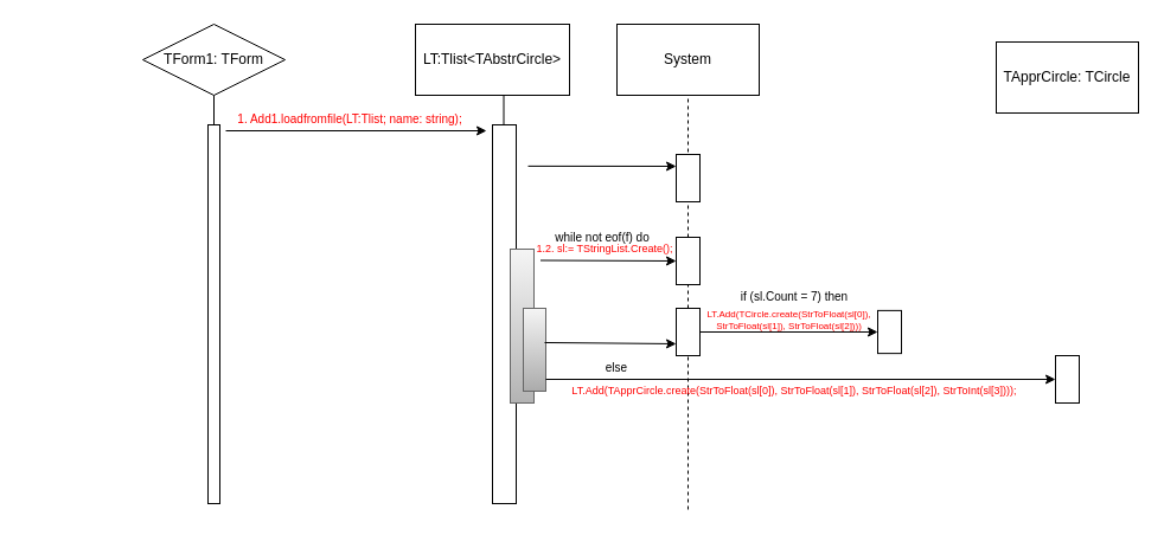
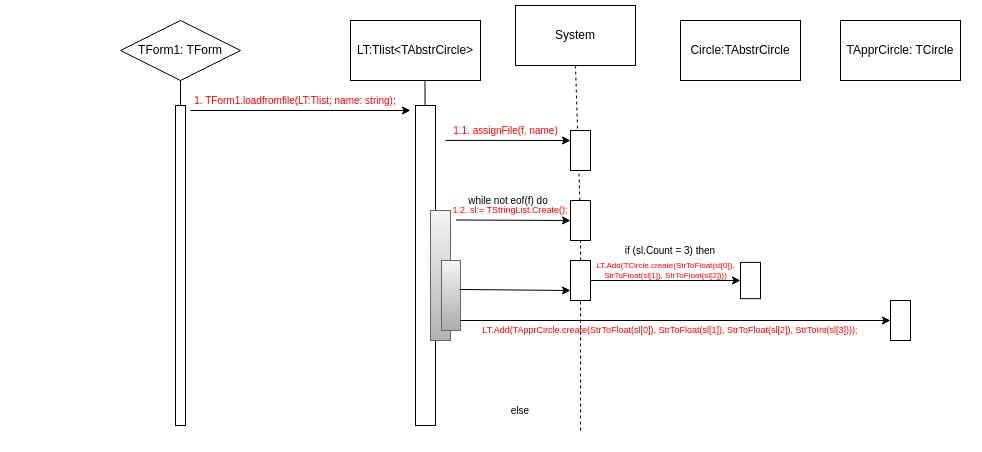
  <mxCell id="0" />
  <mxCell id="1" parent="0" />
  <mxCell id="2" value="TForm1: TForm" style="rhombus;whiteSpace=wrap;html=1;" parent="1" vertex="1"><mxGeometry x="120" y="20" width="120" height="60" as="geometry" /></mxCell>
- <mxCell id="4" value="TApprCircle: TCircle" style="rounded=0;whiteSpace=wrap;html=1;" parent="1" vertex="1"><mxGeometry x="840" y="35" width="120" height="60" as="geometry" /></mxCell>
+ <mxCell id="3" value="Circle:TAbstrCircle" style="rounded=0;whiteSpace=wrap;html=1;" parent="1" vertex="1"><mxGeometry x="680" y="20" width="120" height="60" as="geometry" /></mxCell>
+ <mxCell id="4" value="TApprCircle: TCircle" style="rounded=0;whiteSpace=wrap;html=1;" parent="1" vertex="1"><mxGeometry x="840" y="20" width="120" height="60" as="geometry" /></mxCell>
  <mxCell id="5" value="LT:Tlist&amp;lt;TAbstrCircle&amp;gt;" style="rounded=0;whiteSpace=wrap;html=1;" parent="1" vertex="1"><mxGeometry x="350" y="20" width="130" height="60" as="geometry" /></mxCell>
  <mxCell id="6" value="" style="rounded=0;whiteSpace=wrap;html=1;rotation=90;" parent="1" vertex="1"><mxGeometry x="20" y="260" width="320" height="10" as="geometry" /></mxCell>
  <mxCell id="7" value="" style="endArrow=none;html=1;entryX=0.5;entryY=1;entryDx=0;entryDy=0;" parent="1" target="2" edge="1"><mxGeometry width="50" height="50" relative="1" as="geometry"><mxPoint x="180" y="105" as="sourcePoint" /><mxPoint x="205" y="70" as="targetPoint" /></mxGeometry></mxCell>
- <mxCell id="8" value="System" style="rounded=0;whiteSpace=wrap;html=1;" parent="1" vertex="1"><mxGeometry x="520" y="20" width="120" height="60" as="geometry" /></mxCell>
+ <mxCell id="8" value="System" style="rounded=0;whiteSpace=wrap;html=1;" parent="1" vertex="1"><mxGeometry x="515" y="5" width="120" height="60" as="geometry" /></mxCell>
  <mxCell id="9" value="" style="rounded=0;whiteSpace=wrap;html=1;rotation=90;" parent="1" vertex="1"><mxGeometry x="265" y="255" width="320" height="20" as="geometry" /></mxCell>
  <mxCell id="10" value="" style="endArrow=none;html=1;" parent="1" edge="1"><mxGeometry width="50" height="50" relative="1" as="geometry"><mxPoint x="424.5" y="105" as="sourcePoint" /><mxPoint x="424.5" y="80" as="targetPoint" /></mxGeometry></mxCell>
  <mxCell id="11" value="" style="endArrow=classic;html=1;" parent="1" edge="1"><mxGeometry width="50" height="50" relative="1" as="geometry"><mxPoint x="190" y="110" as="sourcePoint" /><mxPoint x="410" y="110" as="targetPoint" /></mxGeometry></mxCell>
- <mxCell id="12" value="1. Add1.loadfromfile(LT:Tlist; name: string);" style="text;html=1;align=center;verticalAlign=middle;whiteSpace=wrap;rounded=0;fontColor=#FF0000;fontSize=10;" parent="1" vertex="1"><mxGeometry x="190" y="90" width="210" height="20" as="geometry" /></mxCell>
+ <mxCell id="12" value="1. TForm1.loadfromfile(LT:Tlist; name: string);" style="text;html=1;align=center;verticalAlign=middle;whiteSpace=wrap;rounded=0;fontColor=#FF0000;fontSize=10;" parent="1" vertex="1"><mxGeometry x="190" y="90" width="210" height="20" as="geometry" /></mxCell>
  <mxCell id="13" value="" style="endArrow=none;dashed=1;html=1;entryX=0.5;entryY=1;entryDx=0;entryDy=0;startArrow=none;" parent="1" source="15" target="8" edge="1"><mxGeometry width="50" height="50" relative="1" as="geometry"><mxPoint x="580" y="430" as="sourcePoint" /><mxPoint x="870" y="110" as="targetPoint" /></mxGeometry></mxCell>
  <mxCell id="14" value="" style="rounded=0;whiteSpace=wrap;html=1;" parent="1" vertex="1"><mxGeometry x="570" y="130" width="20" height="40" as="geometry" /></mxCell>
  <mxCell id="15" value="" style="rounded=0;whiteSpace=wrap;html=1;rotation=90;" parent="1" vertex="1"><mxGeometry x="560" y="210" width="40" height="20" as="geometry" /></mxCell>
  <mxCell id="16" value="" style="endArrow=none;dashed=1;html=1;startArrow=none;" parent="1" source="29" edge="1"><mxGeometry width="50" height="50" relative="1" as="geometry"><mxPoint x="580" y="430" as="sourcePoint" /><mxPoint x="580" y="240" as="targetPoint" /></mxGeometry></mxCell>
  <mxCell id="17" value="" style="endArrow=classic;html=1;exitX=0.109;exitY=-0.5;exitDx=0;exitDy=0;exitPerimeter=0;entryX=0;entryY=0.25;entryDx=0;entryDy=0;" parent="1" source="9" target="14" edge="1"><mxGeometry width="50" height="50" relative="1" as="geometry"><mxPoint x="510" y="270" as="sourcePoint" /><mxPoint x="560" y="220" as="targetPoint" /></mxGeometry></mxCell>
+ <mxCell id="18" value="1.1. assignFile(f, name)" style="text;html=1;strokeColor=none;fillColor=none;align=center;verticalAlign=middle;whiteSpace=wrap;rounded=0;fontColor=#FF0000;fontSize=10;" parent="1" vertex="1"><mxGeometry x="441" y="120" width="129" height="20" as="geometry" /></mxCell>
  <mxCell id="19" value="" style="endArrow=classic;html=1;fontSize=10;fontColor=#FF0000;entryX=0.5;entryY=1;entryDx=0;entryDy=0;" parent="1" target="15" edge="1"><mxGeometry width="50" height="50" relative="1" as="geometry"><mxPoint x="455.5" y="219.5" as="sourcePoint" /><mxPoint x="555.5" y="219.5" as="targetPoint" /></mxGeometry></mxCell>
  <mxCell id="20" value="" style="rounded=0;whiteSpace=wrap;html=1;fontSize=10;strokeColor=#666666;gradientColor=#b3b3b3;fillColor=#f5f5f5;" parent="1" vertex="1"><mxGeometry x="430" y="210" width="20" height="130" as="geometry" /></mxCell>
  <mxCell id="21" value="&lt;font color=&quot;#000000&quot;&gt;while not eof(f) do&lt;/font&gt;" style="text;html=1;strokeColor=none;fillColor=none;align=center;verticalAlign=middle;whiteSpace=wrap;rounded=0;fontSize=10;fontColor=#FF0000;" parent="1" vertex="1"><mxGeometry x="454.5" y="190" width="105.5" height="20" as="geometry" /></mxCell>
  <mxCell id="22" value="" style="rounded=0;whiteSpace=wrap;html=1;fontSize=10;fillColor=#f5f5f5;strokeColor=#666666;gradientColor=#ABABAB;" parent="1" vertex="1"><mxGeometry x="441" y="260" width="19" height="70" as="geometry" /></mxCell>
- <mxCell id="23" value="if (sl.Count = 7) then" style="text;html=1;strokeColor=none;fillColor=none;align=center;verticalAlign=middle;whiteSpace=wrap;rounded=0;fontSize=10;" parent="1" vertex="1"><mxGeometry x="620" y="245" width="100" height="10" as="geometry" /></mxCell>
+ <mxCell id="23" value="if (sl.Count = 3) then" style="text;html=1;strokeColor=none;fillColor=none;align=center;verticalAlign=middle;whiteSpace=wrap;rounded=0;fontSize=10;" parent="1" vertex="1"><mxGeometry x="620" y="245" width="100" height="10" as="geometry" /></mxCell>
  <mxCell id="24" value="" style="endArrow=classic;html=1;fontSize=10;fontColor=#000000;entryX=0.75;entryY=1;entryDx=0;entryDy=0;exitX=0.947;exitY=0.414;exitDx=0;exitDy=0;exitPerimeter=0;" parent="1" source="22" target="29" edge="1"><mxGeometry width="50" height="50" relative="1" as="geometry"><mxPoint x="464" y="310" as="sourcePoint" /><mxPoint x="560" y="220" as="targetPoint" /></mxGeometry></mxCell>
  <mxCell id="25" value="" style="rounded=0;whiteSpace=wrap;html=1;fontSize=10;" parent="1" vertex="1"><mxGeometry x="740" y="261.88" width="20" height="36.25" as="geometry" /></mxCell>
  <mxCell id="26" value="" style="endArrow=classic;html=1;fontSize=10;fontColor=#000000;entryX=0;entryY=0.5;entryDx=0;entryDy=0;exitX=0.5;exitY=0;exitDx=0;exitDy=0;startArrow=none;" parent="1" source="29" target="25" edge="1"><mxGeometry width="50" height="50" relative="1" as="geometry"><mxPoint x="630" y="333.13" as="sourcePoint" /><mxPoint x="680" y="283.13" as="targetPoint" /></mxGeometry></mxCell>
  <mxCell id="27" value="1.2. sl:= TStringList.Create();" style="text;html=1;strokeColor=none;fillColor=none;align=center;verticalAlign=middle;whiteSpace=wrap;rounded=0;fontSize=9;fontColor=#FF0000;" parent="1" vertex="1"><mxGeometry x="450" y="200" width="120" height="20" as="geometry" /></mxCell>
  <mxCell id="28" value="" style="rounded=0;whiteSpace=wrap;html=1;fontSize=9;" parent="1" vertex="1"><mxGeometry x="890" y="300" width="20" height="40" as="geometry" /></mxCell>
  <mxCell id="29" value="" style="rounded=0;whiteSpace=wrap;html=1;rotation=90;" parent="1" vertex="1"><mxGeometry x="560" y="270" width="40" height="20" as="geometry" /></mxCell>
  <mxCell id="30" value="" style="endArrow=none;dashed=1;html=1;" parent="1" target="29" edge="1"><mxGeometry width="50" height="50" relative="1" as="geometry"><mxPoint x="580" y="430" as="sourcePoint" /><mxPoint x="580" y="240" as="targetPoint" /></mxGeometry></mxCell>
  <mxCell id="31" value="LT.Add(TCircle.create(StrToFloat(sl[0]), StrToFloat(sl[1]), StrToFloat(sl[2])))" style="text;html=1;strokeColor=none;fillColor=none;align=center;verticalAlign=middle;whiteSpace=wrap;rounded=0;fontSize=8;fontColor=#FF0000;" parent="1" vertex="1"><mxGeometry x="622.5" y="260" width="85" height="20" as="geometry" /></mxCell>
  <mxCell id="32" value="" style="endArrow=classic;html=1;fontSize=9;fontColor=#FF0000;entryX=0;entryY=0.5;entryDx=0;entryDy=0;" parent="1" target="28" edge="1"><mxGeometry width="50" height="50" relative="1" as="geometry"><mxPoint x="460" y="320" as="sourcePoint" /><mxPoint x="880" y="330" as="targetPoint" /></mxGeometry></mxCell>
  <mxCell id="33" value="LT.Add(TApprCircle.create(StrToFloat(sl[0]), StrToFloat(sl[1]), StrToFloat(sl[2]), StrToInt(sl[3])));" style="text;html=1;strokeColor=none;fillColor=none;align=center;verticalAlign=middle;whiteSpace=wrap;rounded=0;fontSize=9;fontColor=#FF0000;" parent="1" vertex="1"><mxGeometry x="480" y="320" width="380" height="20" as="geometry" /></mxCell>
- <mxCell id="34" value="else" style="text;html=1;strokeColor=none;fillColor=none;align=center;verticalAlign=middle;whiteSpace=wrap;rounded=0;fontSize=10;" vertex="1" parent="1"><mxGeometry x="500" y="300" width="40" height="20" as="geometry" /></mxCell>
+ <mxCell id="34" value="else" style="text;html=1;strokeColor=none;fillColor=none;align=center;verticalAlign=middle;whiteSpace=wrap;rounded=0;fontSize=10;" vertex="1" parent="1"><mxGeometry x="500" y="400" width="40" height="20" as="geometry" /></mxCell>
